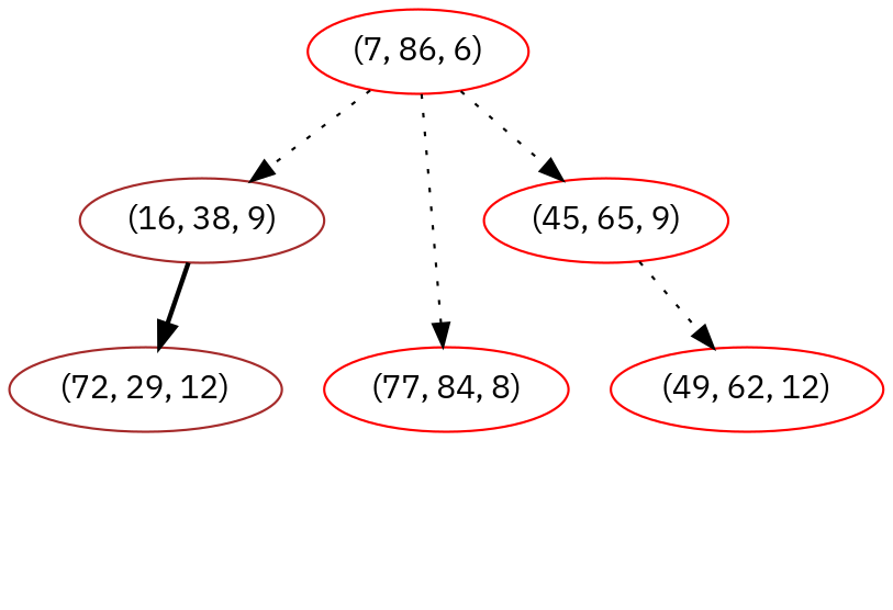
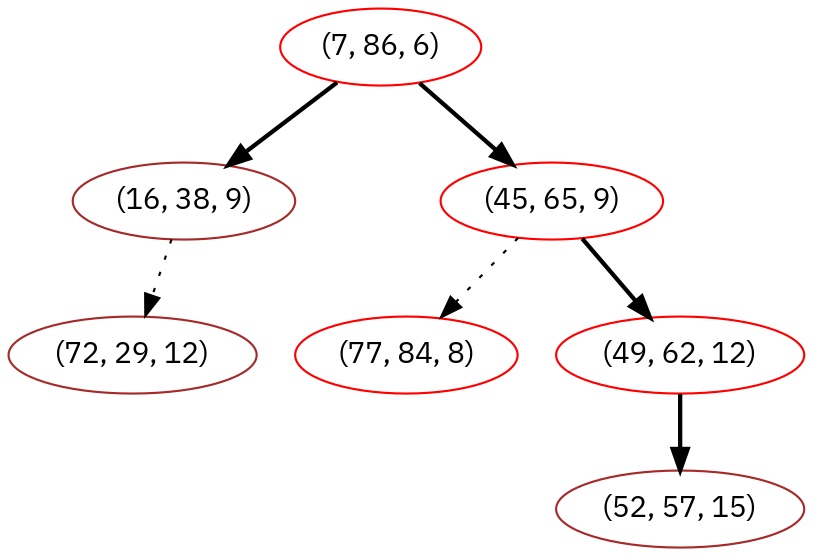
  digraph {
    fontname="IBM Plex Sans"
    node [color=red fontname="IBM Plex Sans"]
    edge [fontname="IBM Plex Sans" style=dotted]
    n1 [label="(7, 86, 6)"]
    "(16, 38, 9)" [color=brown]
    "(45, 65, 9)"
    "(77, 84, 8)"
    n5 [color=brown label="(72, 29, 12)"]
    "(49, 62, 12)"
-   n1 -> "(16, 38, 9)"
-   n1 -> "(45, 65, 9)"
-   n1 -> "(77, 84, 8)"
-   "(16, 38, 9)" -> n5 [style=bold]
-   "(45, 65, 9)" -> "(49, 62, 12)"
+   "(52, 57, 15)" [color=brown]
+   n1 -> "(16, 38, 9)" [style=bold]
+   n1 -> "(45, 65, 9)" [style=bold]
+   "(45, 65, 9)" -> "(77, 84, 8)"
+   "(16, 38, 9)" -> n5
+   "(45, 65, 9)" -> "(49, 62, 12)" [style=bold]
+   "(49, 62, 12)" -> "(52, 57, 15)" [style=bold]
  }
